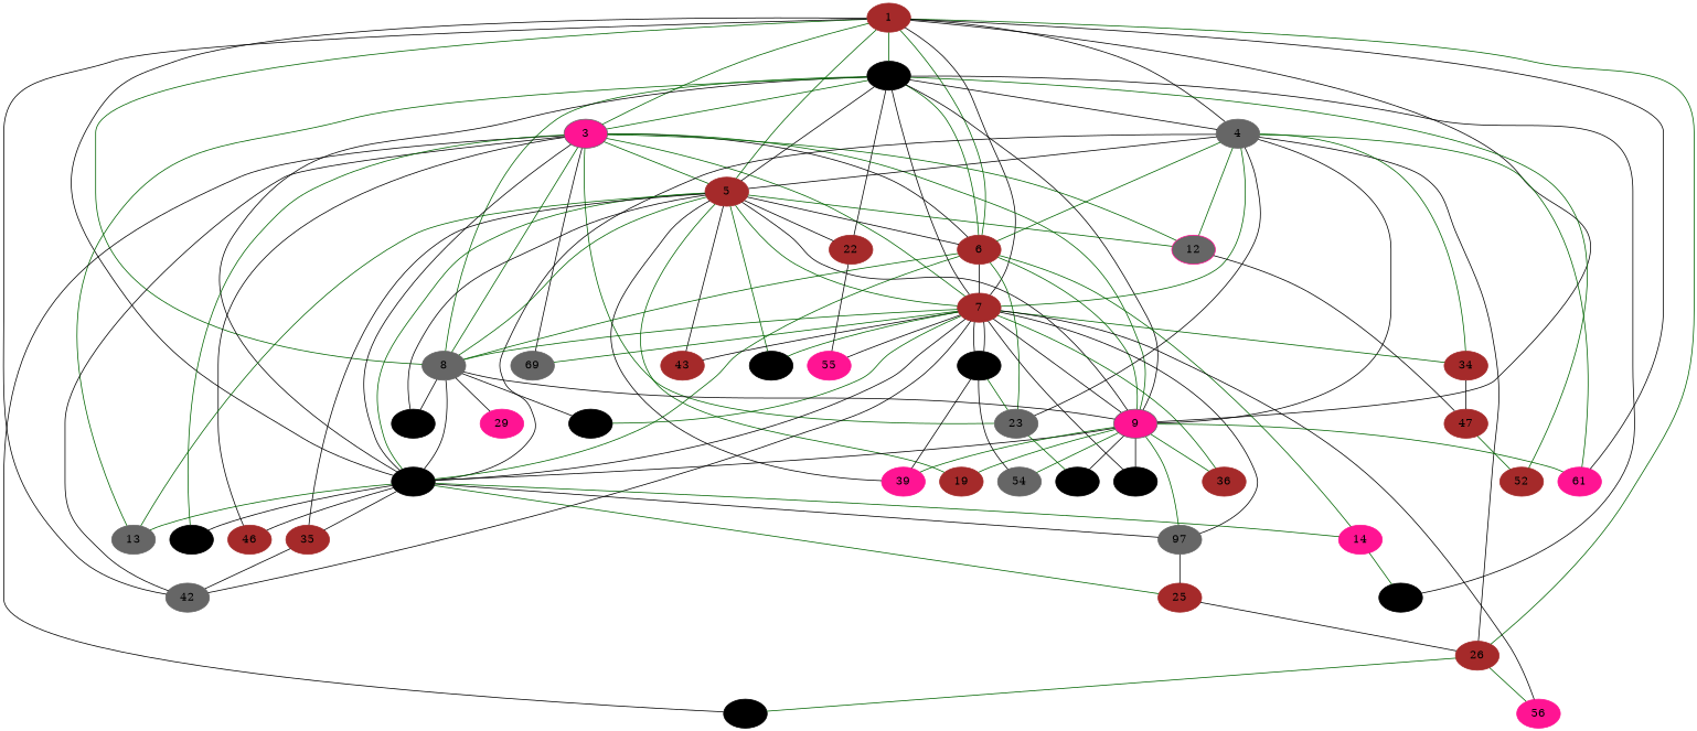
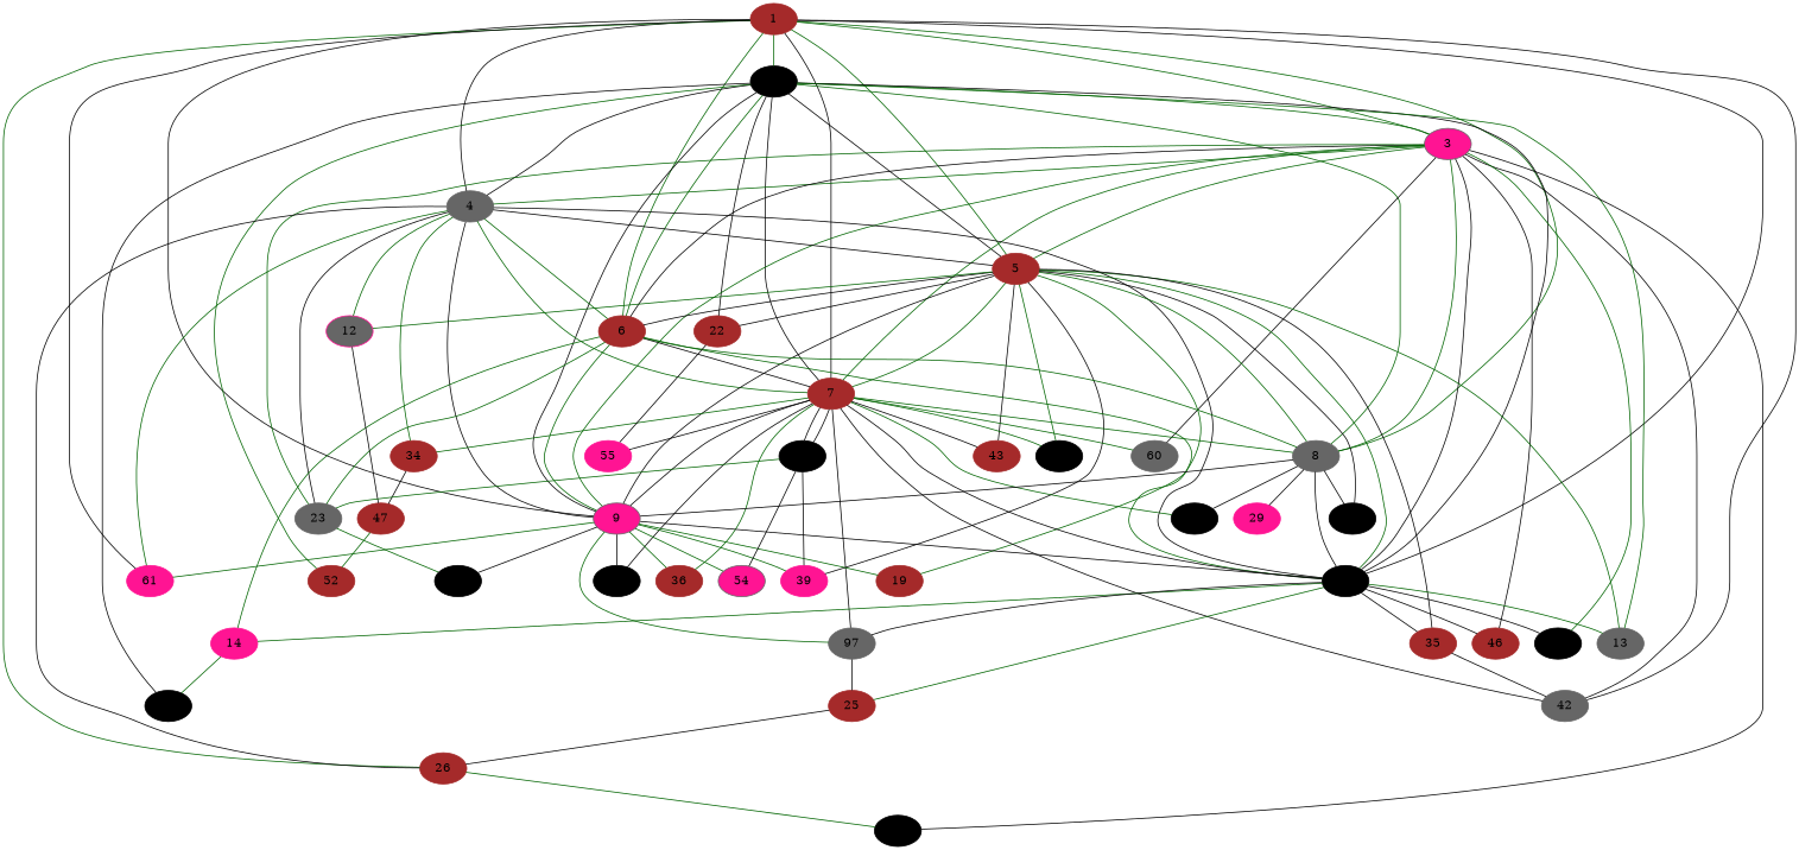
  graph {
    node [color=brown style=filled]
    edge [color=black]
    1 [super="+11"]
    2 [color=black super="+45"]
    3 [color=gray40 fillcolor=deeppink super="+53"]
    4 [color=gray40 super="+18"]
    5 [super="+49"]
    6
    7 [super="+30"]
    8 [color=gray40 super="+13"]
    9 [color=gray40 fillcolor=deeppink super="+37"]
    10 [color=black super="+16"]
    26 [super="+27"]
    42 [color=gray40 super="+48"]
    61 [color=deeppink]
    n14 [color=gray40 label=13]
    22
    52
    59 [color=black]
    23 [color=gray40 super="+40"]
    28 [color=black]
    41 [color=black]
    46
-   60 [color=gray40 label=69]
+   60 [color=gray40]
    12 [color=deeppink fillcolor=gray40]
    34
    19
    33 [color=black]
    35 [super="+62"]
    39 [color=deeppink super="+50"]
    43
    51 [color=black]
    14 [color=deeppink super="+24"]
    n32 [color=gray40 label=97]
    20 [color=black super="+58"]
    21 [color=black]
    36
    38 [color=black super="+44"]
    55 [color=deeppink]
-   56 [color=deeppink super="+63"]
    29 [color=deeppink]
-   54 [color=gray40]
+   54 [color=gray40 fillcolor=deeppink]
    57 [color=black]
    25
    47
    1 -- 2 [color=darkgreen weight=2]
    1 -- 3 [color=darkgreen]
    1 -- 4
    1 -- 5 [color=darkgreen]
    1 -- 6 [color=darkgreen]
    1 -- 7
    1 -- 8 [color=darkgreen]
    1 -- 9
    1 -- 10
    1 -- 26 [color=darkgreen]
    1 -- 42
    1 -- 61
    2 -- 3 [color=darkgreen]
    2 -- 4
    2 -- 5
    2 -- 6 [color=darkgreen]
    2 -- 7
    2 -- 8 [color=darkgreen weight=2]
    2 -- 9
    2 -- 10
    2 -- n14 [color=darkgreen]
    2 -- 22
    2 -- 52 [color=darkgreen]
    2 -- 59
-   3 -- 12 [color=darkgreen]
+   3 -- 4 [color=darkgreen]
    3 -- 5 [color=darkgreen]
    3 -- 6
    3 -- 7 [color=darkgreen]
    3 -- 8 [color=darkgreen]
    3 -- 9 [color=darkgreen]
    3 -- 10
    3 -- 42
    3 -- 23 [color=darkgreen]
    3 -- 28
    3 -- 41 [color=darkgreen]
    3 -- 46
    3 -- 60
    4 -- 5
    4 -- 6 [color=darkgreen]
    4 -- 7 [color=darkgreen weight=2]
    4 -- 9
    4 -- 10
    4 -- 26
    4 -- 61 [color=darkgreen]
    4 -- 23
    4 -- 12 [color=darkgreen]
    4 -- 34 [color=darkgreen]
    5 -- 6
    5 -- 7 [color=darkgreen weight=2]
    5 -- 8 [color=darkgreen]
    5 -- 9
    5 -- 10 [color=darkgreen]
    5 -- n14 [color=darkgreen]
    5 -- 22
    5 -- 12 [color=darkgreen]
    5 -- 19 [color=darkgreen]
    5 -- 33
    5 -- 35 [weight=2]
    5 -- 39
    5 -- 43
    5 -- 51 [color=darkgreen]
    6 -- 7
    6 -- 8 [color=darkgreen weight=2]
    6 -- 9 [color=darkgreen]
    6 -- 10 [color=darkgreen]
    6 -- 23 [color=darkgreen]
    6 -- 14 [color=darkgreen]
    7 -- 8 [color=darkgreen]
    7 -- 9
    7 -- 10
    7 -- 42
    7 -- 60 [color=darkgreen]
    7 -- 34 [color=darkgreen]
    7 -- 43
    7 -- 51 [color=darkgreen]
    7 -- n32
    7 -- 20
    7 -- 20
    7 -- 21
    7 -- 36 [color=darkgreen]
    7 -- 38 [color=darkgreen]
    7 -- 55
-   7 -- 56 [weight=2]
    8 -- 9
    8 -- 10
    8 -- 33
    8 -- 38 [weight=2]
    8 -- 29 [weight=2]
    9 -- 10
    9 -- 61 [color=darkgreen]
    9 -- 19 [color=darkgreen]
    9 -- 39 [color=darkgreen]
    9 -- n32 [color=darkgreen]
    9 -- 21
    9 -- 36 [color=darkgreen]
    9 -- 54 [color=darkgreen]
    9 -- 57
    10 -- n14 [color=darkgreen]
    10 -- 41
    10 -- 46
    10 -- 35
    10 -- 14 [color=darkgreen]
    10 -- n32
    10 -- 25 [color=darkgreen]
    26 -- 28 [color=darkgreen]
-   26 -- 56 [color=darkgreen]
    22 -- 55
    23 -- 57 [color=darkgreen]
    12 -- 47
    34 -- 47
    35 -- 42
    14 -- 59 [color=darkgreen]
    n32 -- 25
    20 -- 23 [color=darkgreen]
    20 -- 39 [weight=2]
    20 -- 54
    25 -- 26
    47 -- 52 [color=darkgreen]
  }
